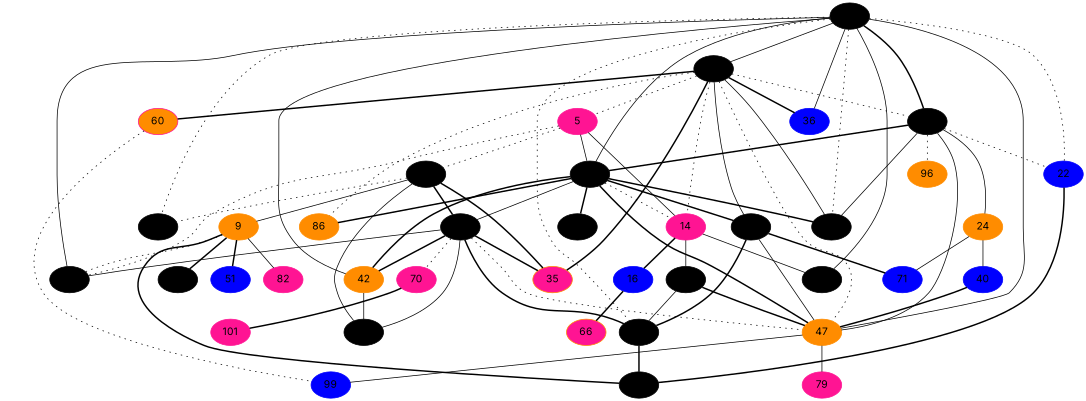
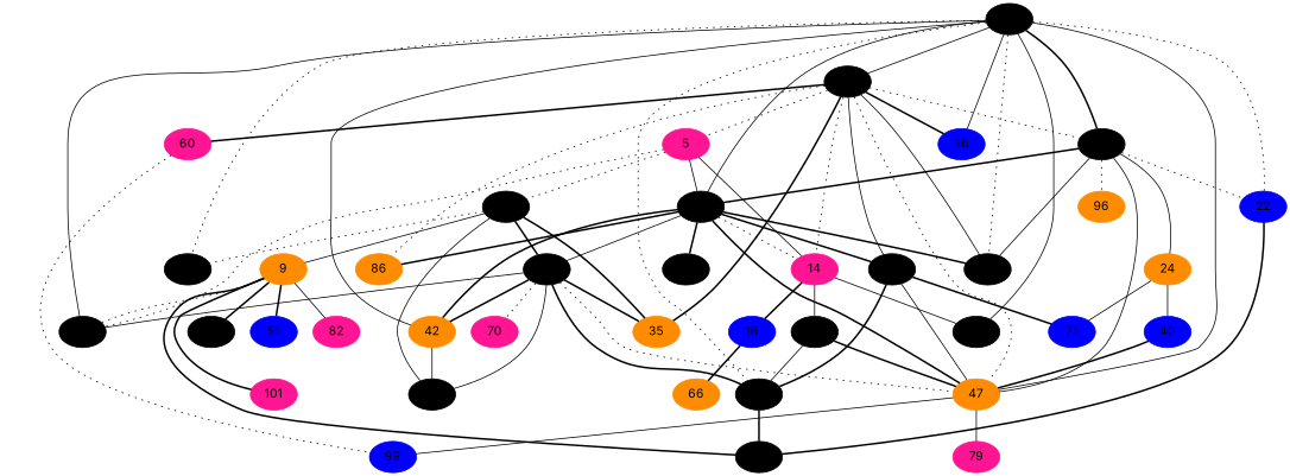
  graph {
    fontname=Inter
    node [color=black fontname=Inter style=filled]
    edge [fontname=Inter style=solid]
    1 [super="+25+8+13+4"]
    2 [super="+85+28+3+18"]
    6 [super="+10"]
    11 [super="+108+15"]
    22 [color=blue super="+126+27"]
    29 [super="+78+124+58+46+103"]
    36 [color=blue]
    42 [color=darkorange super="+68+47"]
    n9 [color=darkorange label=47 super="+75+56+127+63"]
    52 [super="+69+59"]
    61 [super="+65+87+94"]
    76 [super="+86"]
    109 [super="+117+113"]
    5 [color=deeppink super="+55+45"]
    12 [super="+95+23"]
    14 [color=deeppink super="+34"]
-   35 [color=darkorange super="+107+73" fillcolor=deeppink]
-   60 [color=deeppink super="+105" fillcolor=darkorange]
+   35 [color=darkorange super="+107+73"]
+   60 [color=deeppink super="+105"]
    n19 [color=darkorange label=86]
    24 [color=darkorange super="+26"]
    96 [color=darkorange]
    21 [super="+43+44"]
    102
    37 [super="+129+90"]
    91 [super="+98"]
    79 [color=deeppink super="+83"]
    99 [color=blue]
    7 [super="+53"]
    71 [color=blue super="+77"]
    16 [color=blue super="+38+30+106"]
    20 [super="+80"]
    9 [color=darkorange super="+17"]
    40 [color=blue super="+64"]
    31
    51 [color=blue super="+84"]
    82 [color=deeppink]
    101 [color=deeppink super="+111"]
    70 [color=deeppink]
-   66 [color=darkorange fillcolor=deeppink]
+   66 [color=darkorange]
    1 -- 2
    1 -- 6 [style=bold]
    1 -- 11
    1 -- 22 [style=dotted]
    1 -- 29 [style=dotted]
    1 -- 36
    1 -- 42
    1 -- n9 [weight=2]
    1 -- 52 [style=dotted weight=3]
    1 -- 61 [style=dotted]
    1 -- 76
    1 -- 109
    2 -- 6 [style=dotted]
    2 -- 36 [style=bold]
    2 -- n9 [style=dotted]
    2 -- 52
    2 -- 5 [style=dotted]
    2 -- 12
    2 -- 14 [style=dotted]
    2 -- 35 [style=bold]
    2 -- 60 [style=bold]
    2 -- n19 [style=dotted]
    6 -- 11 [style=bold]
    6 -- 22 [style=dotted]
    6 -- n9
    6 -- 52
    6 -- 24
    6 -- 96 [style=dotted]
    11 -- 42 [style=bold]
    11 -- n9 [style=bold]
    11 -- 52 [style=bold]
    11 -- 12 [style=bold]
    11 -- 14 [style=dotted]
    11 -- n19 [style=bold]
    11 -- 21
    11 -- 102 [style=bold]
    22 -- 37 [style=bold]
    29 -- 37 [style=bold]
    42 -- 91
    n9 -- 79
    n9 -- 99
    5 -- 11
    5 -- 76 [style=dotted]
    5 -- 14
    5 -- 7 [style=dotted]
    12 -- 29 [style=bold]
    12 -- n9
    12 -- 71 [style=bold]
    14 -- 109
    14 -- 16 [style=bold]
    14 -- 20
    60 -- 99 [style=dotted]
    24 -- 71
    24 -- 40
    21 -- 29 [style=bold weight=2]
    21 -- 42 [style=bold]
    21 -- n9 [style=dotted]
    21 -- 76
    21 -- 35 [style=bold]
    21 -- 91
    21 -- 70 [style=dotted]
    7 -- 61 [style=dotted]
    7 -- 35 [style=bold]
    7 -- 21 [style=bold]
    7 -- 91
    7 -- 9
    16 -- 66 [style=bold]
    20 -- 29
    20 -- n9 [style=bold]
    9 -- 76 [style=dotted]
    9 -- 37 [style=bold]
    9 -- 31 [style=bold]
    9 -- 51 [style=bold]
    9 -- 82
-   70 -- 101 [style=bold]
+   9 -- 101 [style=bold]
    40 -- n9 [style=bold]
  }
